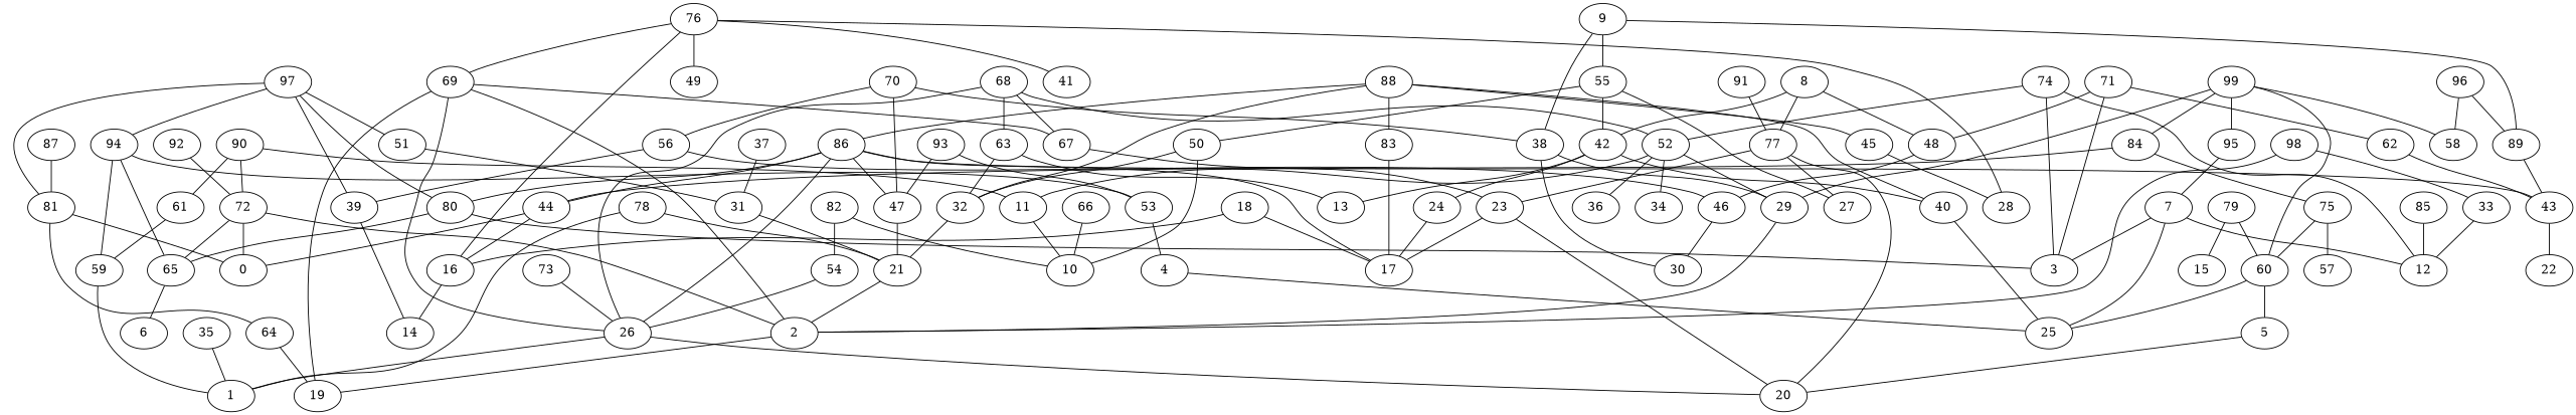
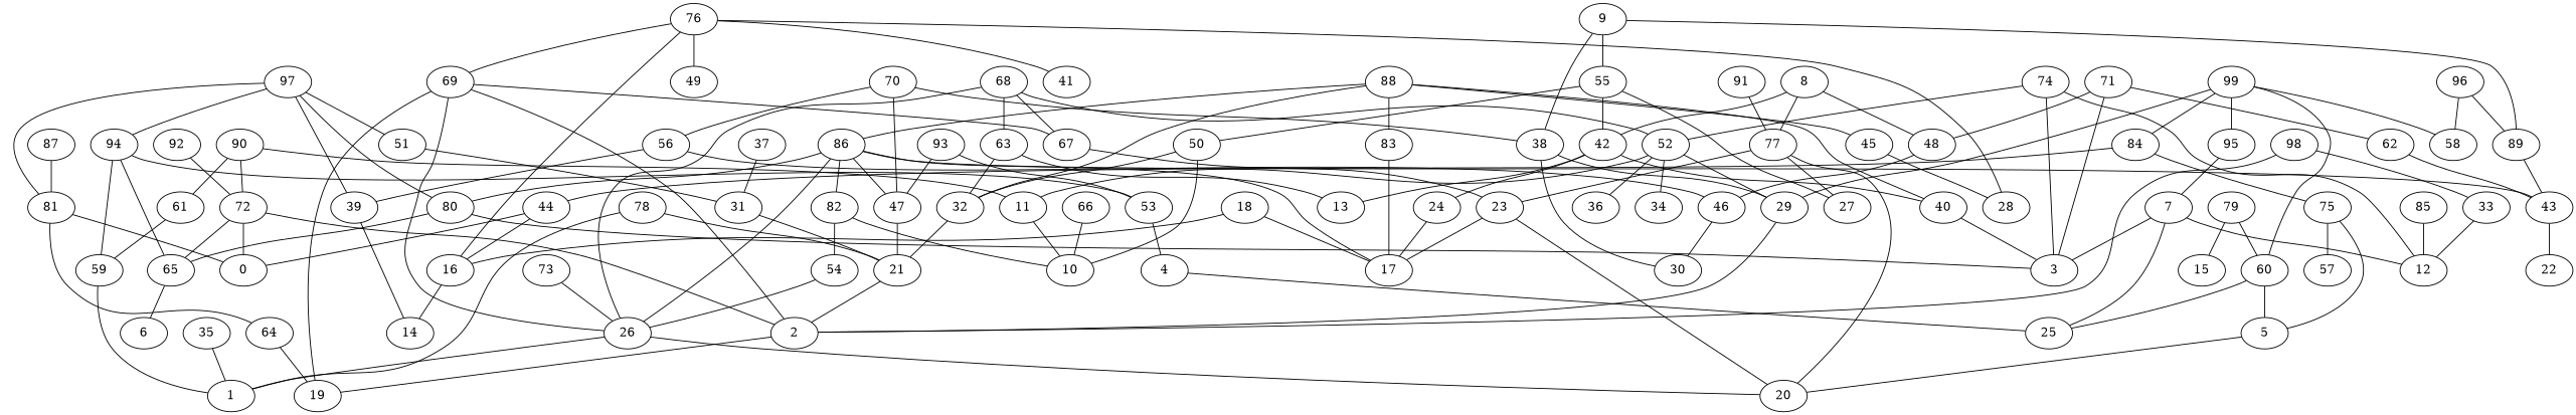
  digraph {
    edge [color=black dir=none]
    51
    31
    21
    78
    1
    2
    92
    72
    65
    0
    91
    77
    23
    20
    27
    64
    19
    93
    53
    47
    4
    25
    17
    85
    12
    87
    81
    42
    40
    13
    24
    46
    30
    37
    63
    32
    70
    38
    56
    29
    66
    10
    98
    33
    52
    36
    34
    11
    45
    28
    97
    39
    94
    80
    14
    59
    3
    61
    79
    15
    60
    5
    88
    83
    86
    26
    43
    82
    75
    57
    7
    6
    99
    95
    58
    84
    44
    18
    16
    73
    69
    67
    90
    22
    54
    55
    50
    62
    89
    96
    68
    71
    48
    9
    74
    76
    49
    41
    8
    35
    subgraph sub_1 {
      51
      31
      21
      78
      1
      2
      92
      72
      65
      0
      91
      77
      23
      20
      27
      64
      19
      93
      53
      47
      4
      25
      17
      85
      12
      87
      81
      42
      40
      13
      24
      46
      30
      37
      63
      32
      70
      38
      56
      29
      66
      10
      98
      33
      52
      36
      34
      11
      45
      28
      97
      39
      94
      80
      14
      59
      3
      61
      79
      15
      60
      5
      88
      83
      86
      26
      43
      82
      75
      57
      7
      6
      99
      95
      58
      84
      44
      18
      16
      73
      69
      67
      90
      22
      54
      55
      50
      62
      89
      96
      68
      71
      48
      9
      74
      76
      49
      41
      8
      35
    }
    51 -> 31
    31 -> 21
    21 -> 2
    78 -> 21
    78 -> 1
    2 -> 19
    92 -> 72
    72 -> 2
    72 -> 65
    72 -> 0
    65 -> 6
    91 -> 77
    77 -> 23
    77 -> 20
    77 -> 27
    23 -> 20
    23 -> 17
    64 -> 19
    93 -> 53
    93 -> 47
    53 -> 4
    47 -> 21
    4 -> 25
    85 -> 12
    87 -> 81
    81 -> 0
    81 -> 64
    42 -> 40
    42 -> 13
    42 -> 24
-   40 -> 25
+   40 -> 3
    24 -> 17
    46 -> 30
    37 -> 31
    63 -> 13
    63 -> 32
    32 -> 21
    70 -> 47
    70 -> 38
    70 -> 56
    38 -> 30
    38 -> 29
    56 -> 46
    56 -> 39
    29 -> 2
    66 -> 10
    98 -> 2
    98 -> 33
    33 -> 12
    52 -> 29
    52 -> 36
    52 -> 34
    52 -> 11
    11 -> 10
    45 -> 28
    97 -> 51
    97 -> 81
    97 -> 39
    97 -> 94
    97 -> 80
    39 -> 14
    94 -> 65
    94 -> 53
    94 -> 59
    80 -> 65
    80 -> 3
    59 -> 1
    61 -> 59
    79 -> 15
    79 -> 60
    60 -> 25
    60 -> 5
    5 -> 20
    88 -> 40
    88 -> 32
    88 -> 45
    88 -> 83
    88 -> 86
    83 -> 17
    86 -> 47
    86 -> 17
    86 -> 80
    86 -> 26
    86 -> 43
-   86 -> 44
+   86 -> 82
    26 -> 1
    26 -> 20
    43 -> 22
    82 -> 10
    82 -> 54
-   75 -> 60
+   75 -> 5
    75 -> 57
    7 -> 25
    7 -> 12
    7 -> 3
    99 -> 29
    99 -> 60
    99 -> 95
    99 -> 58
    99 -> 84
    95 -> 7
    84 -> 75
    84 -> 44
    44 -> 0
    44 -> 16
    18 -> 17
    18 -> 16
    16 -> 14
    73 -> 26
    69 -> 2
    69 -> 19
    69 -> 26
    69 -> 67
    67 -> 23
    90 -> 72
    90 -> 11
    90 -> 61
    54 -> 26
    55 -> 27
    55 -> 42
    55 -> 50
    50 -> 32
    50 -> 10
    62 -> 43
    89 -> 43
    96 -> 58
    96 -> 89
    68 -> 63
    68 -> 52
    68 -> 26
    68 -> 67
    71 -> 3
    71 -> 62
    71 -> 48
    48 -> 46
    9 -> 38
    9 -> 55
    9 -> 89
    74 -> 12
    74 -> 52
    74 -> 3
    76 -> 28
    76 -> 16
    76 -> 69
    76 -> 49
    76 -> 41
    8 -> 77
    8 -> 42
    8 -> 48
    35 -> 1
  }
